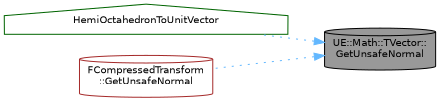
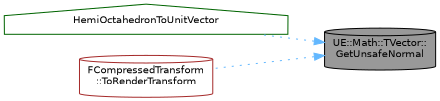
  digraph {
    rankdir=RL
    node [fillcolor=white fontname=Helvetica fontsize=10 shape=cylinder style=filled]
    edge [color=steelblue1 dir=back fontname=Helvetica fontsize=10 labelfontname=Helvetica labelfontsize=10 style=dotted]
    n1 [color=black fillcolor=grey60 fontcolor=black height=0.2 label="UE::Math::TVector::\lGetUnsafeNormal" width=0.4]
    n2 [color=darkgreen height=0.2 label=HemiOctahedronToUnitVector shape=house width=0.4]
-   n3 [color=brown height=0.2 label="FCompressedTransform\l::GetUnsafeNormal" width=0.4]
+   n3 [color=brown height=0.2 label="FCompressedTransform\l::ToRenderTransform" width=0.4]
    n1 -> n2
    n1 -> n3
  }
